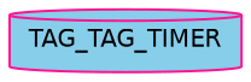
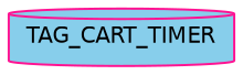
  digraph {
    rankdir=LR
-   n1 [color=deeppink fillcolor=skyblue fontname=Helvetica fontsize=10 height=0.2 label=TAG_TAG_TIMER shape=cylinder style=filled width=0.4]
+   n1 [color=deeppink fillcolor=skyblue fontname=Helvetica fontsize=10 height=0.2 label=TAG_CART_TIMER shape=cylinder style=filled width=0.4]
  }
